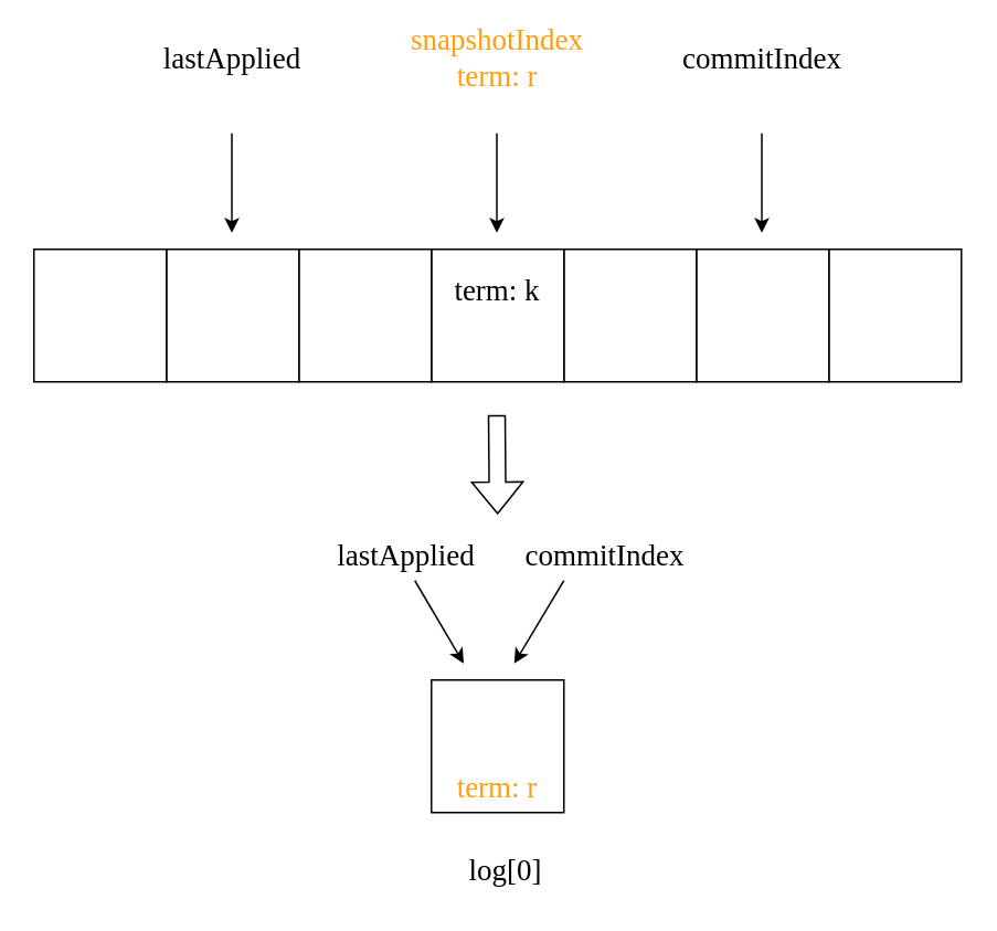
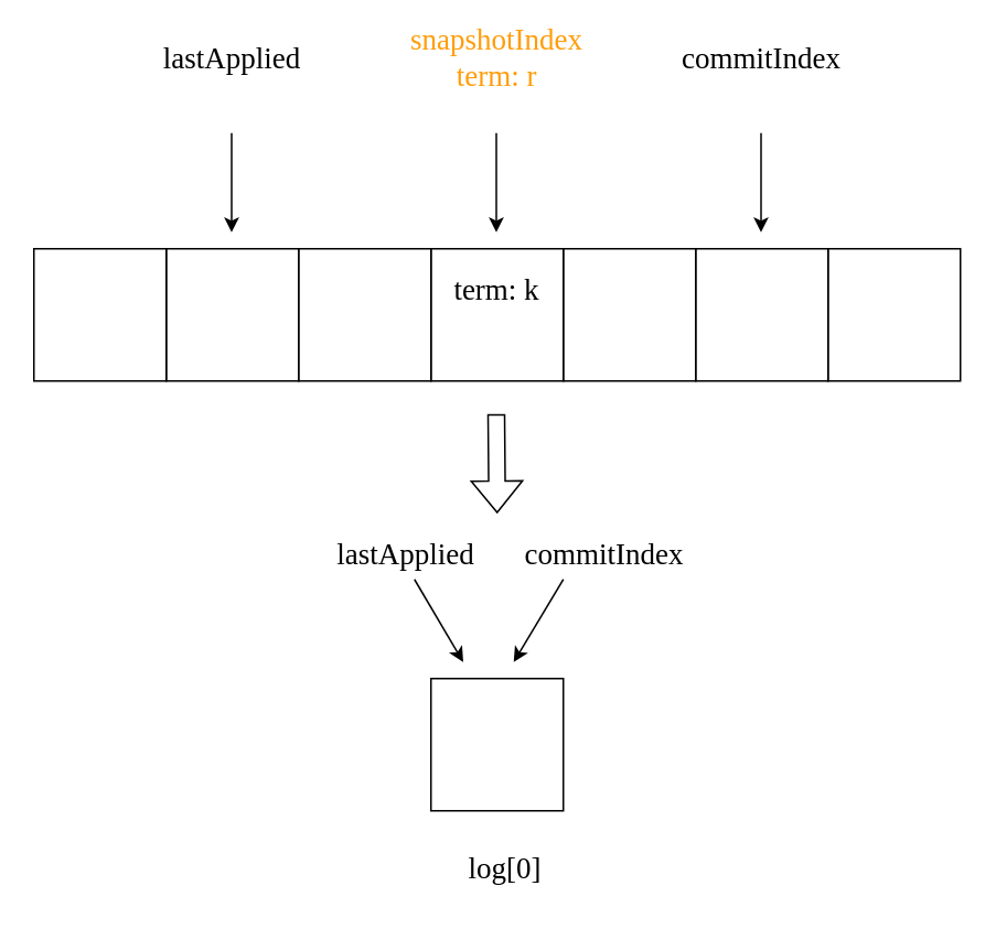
  <mxCell id="0" />
  <mxCell id="1" parent="0" />
  <mxCell id="2" value="" style="whiteSpace=wrap;html=1;aspect=fixed;fillColor=none;" vertex="1" parent="1"><mxGeometry x="20" y="150" width="80" height="80" as="geometry" /></mxCell>
  <mxCell id="3" value="" style="whiteSpace=wrap;html=1;aspect=fixed;fillColor=none;" vertex="1" parent="1"><mxGeometry x="100" y="150" width="80" height="80" as="geometry" /></mxCell>
  <mxCell id="4" value="" style="whiteSpace=wrap;html=1;aspect=fixed;fillColor=none;" vertex="1" parent="1"><mxGeometry x="180" y="150" width="80" height="80" as="geometry" /></mxCell>
  <mxCell id="5" value="" style="whiteSpace=wrap;html=1;aspect=fixed;fillColor=none;" vertex="1" parent="1"><mxGeometry x="260" y="150" width="80" height="80" as="geometry" /></mxCell>
  <mxCell id="6" value="" style="whiteSpace=wrap;html=1;aspect=fixed;fillColor=none;" vertex="1" parent="1"><mxGeometry x="340" y="150" width="80" height="80" as="geometry" /></mxCell>
  <mxCell id="7" value="" style="whiteSpace=wrap;html=1;aspect=fixed;fillColor=none;" vertex="1" parent="1"><mxGeometry x="420" y="150" width="80" height="80" as="geometry" /></mxCell>
  <mxCell id="8" value="" style="whiteSpace=wrap;html=1;aspect=fixed;fillColor=none;" vertex="1" parent="1"><mxGeometry x="500" y="150" width="80" height="80" as="geometry" /></mxCell>
  <mxCell id="9" value="" style="endArrow=classic;html=1;rounded=0;" edge="1" parent="1"><mxGeometry width="50" height="50" relative="1" as="geometry"><mxPoint x="139.5" y="80" as="sourcePoint" /><mxPoint x="139.5" y="140" as="targetPoint" /></mxGeometry></mxCell>
  <mxCell id="10" value="" style="endArrow=classic;html=1;rounded=0;" edge="1" parent="1"><mxGeometry width="50" height="50" relative="1" as="geometry"><mxPoint x="299.5" y="80" as="sourcePoint" /><mxPoint x="299.5" y="140" as="targetPoint" /></mxGeometry></mxCell>
  <mxCell id="11" value="" style="endArrow=classic;html=1;rounded=0;" edge="1" parent="1"><mxGeometry width="50" height="50" relative="1" as="geometry"><mxPoint x="459.5" y="80" as="sourcePoint" /><mxPoint x="459.5" y="140" as="targetPoint" /></mxGeometry></mxCell>
  <mxCell id="12" value="&lt;font face=&quot;Comic Sans MS&quot;&gt;&lt;span style=&quot;font-size: 18px;&quot;&gt;lastApplied&lt;/span&gt;&lt;/font&gt;" style="text;html=1;strokeColor=none;fillColor=none;align=center;verticalAlign=middle;whiteSpace=wrap;rounded=0;" vertex="1" parent="1"><mxGeometry x="110" y="20" width="60" height="30" as="geometry" /></mxCell>
  <mxCell id="13" value="&lt;font color=&quot;#ff9d0a&quot; face=&quot;Comic Sans MS&quot;&gt;&lt;span style=&quot;font-size: 18px;&quot;&gt;snapshotIndex&lt;br&gt;term: r&lt;br&gt;&lt;/span&gt;&lt;/font&gt;" style="text;html=1;strokeColor=none;fillColor=none;align=center;verticalAlign=middle;whiteSpace=wrap;rounded=0;" vertex="1" parent="1"><mxGeometry x="270" y="20" width="60" height="30" as="geometry" /></mxCell>
  <mxCell id="14" value="&lt;font face=&quot;Comic Sans MS&quot;&gt;&lt;span style=&quot;font-size: 18px;&quot;&gt;commitIndex&lt;/span&gt;&lt;/font&gt;" style="text;html=1;strokeColor=none;fillColor=none;align=center;verticalAlign=middle;whiteSpace=wrap;rounded=0;" vertex="1" parent="1"><mxGeometry x="430" y="20" width="60" height="30" as="geometry" /></mxCell>
  <mxCell id="15" value="&lt;font face=&quot;Comic Sans MS&quot;&gt;&lt;span style=&quot;font-size: 18px;&quot;&gt;term: k&lt;/span&gt;&lt;/font&gt;" style="text;html=1;strokeColor=none;fillColor=none;align=center;verticalAlign=middle;whiteSpace=wrap;rounded=0;" vertex="1" parent="1"><mxGeometry x="260" y="160" width="80" height="30" as="geometry" /></mxCell>
  <mxCell id="16" value="" style="whiteSpace=wrap;html=1;aspect=fixed;fillColor=none;" vertex="1" parent="1"><mxGeometry x="260" y="410" width="80" height="80" as="geometry" /></mxCell>
  <mxCell id="17" value="" style="endArrow=classic;html=1;rounded=0;" edge="1" parent="1"><mxGeometry width="50" height="50" relative="1" as="geometry"><mxPoint x="250" y="350" as="sourcePoint" /><mxPoint x="279.5" y="400" as="targetPoint" /></mxGeometry></mxCell>
  <mxCell id="18" value="" style="endArrow=classic;html=1;rounded=0;" edge="1" parent="1"><mxGeometry width="50" height="50" relative="1" as="geometry"><mxPoint x="340" y="350" as="sourcePoint" /><mxPoint x="310" y="400" as="targetPoint" /></mxGeometry></mxCell>
  <mxCell id="19" value="&lt;font face=&quot;Comic Sans MS&quot;&gt;&lt;span style=&quot;font-size: 18px;&quot;&gt;lastApplied&lt;/span&gt;&lt;/font&gt;" style="text;html=1;strokeColor=none;fillColor=none;align=center;verticalAlign=middle;whiteSpace=wrap;rounded=0;" vertex="1" parent="1"><mxGeometry x="215" y="320" width="60" height="30" as="geometry" /></mxCell>
  <mxCell id="20" value="&lt;font face=&quot;Comic Sans MS&quot;&gt;&lt;span style=&quot;font-size: 18px;&quot;&gt;commitIndex&lt;/span&gt;&lt;/font&gt;" style="text;html=1;strokeColor=none;fillColor=none;align=center;verticalAlign=middle;whiteSpace=wrap;rounded=0;" vertex="1" parent="1"><mxGeometry x="335" y="320" width="60" height="30" as="geometry" /></mxCell>
- <mxCell id="21" value="&lt;font color=&quot;#ff9d0a&quot; face=&quot;Comic Sans MS&quot;&gt;&lt;span style=&quot;font-size: 18px;&quot;&gt;term: r&lt;br&gt;&lt;/span&gt;&lt;/font&gt;" style="text;html=1;strokeColor=none;fillColor=none;align=center;verticalAlign=middle;whiteSpace=wrap;rounded=0;" vertex="1" parent="1"><mxGeometry x="265" y="460" width="70" height="30" as="geometry" /></mxCell>
  <mxCell id="22" value="" style="shape=flexArrow;endArrow=classic;html=1;rounded=0;" edge="1" parent="1"><mxGeometry width="50" height="50" relative="1" as="geometry"><mxPoint x="299.5" y="250" as="sourcePoint" /><mxPoint x="300" y="310" as="targetPoint" /></mxGeometry></mxCell>
  <mxCell id="23" value="&lt;font face=&quot;Comic Sans MS&quot;&gt;&lt;span style=&quot;font-size: 18px;&quot;&gt;log[0]&lt;/span&gt;&lt;/font&gt;" style="text;html=1;strokeColor=none;fillColor=none;align=center;verticalAlign=middle;whiteSpace=wrap;rounded=0;" vertex="1" parent="1"><mxGeometry x="275" y="510" width="60" height="30" as="geometry" /></mxCell>
